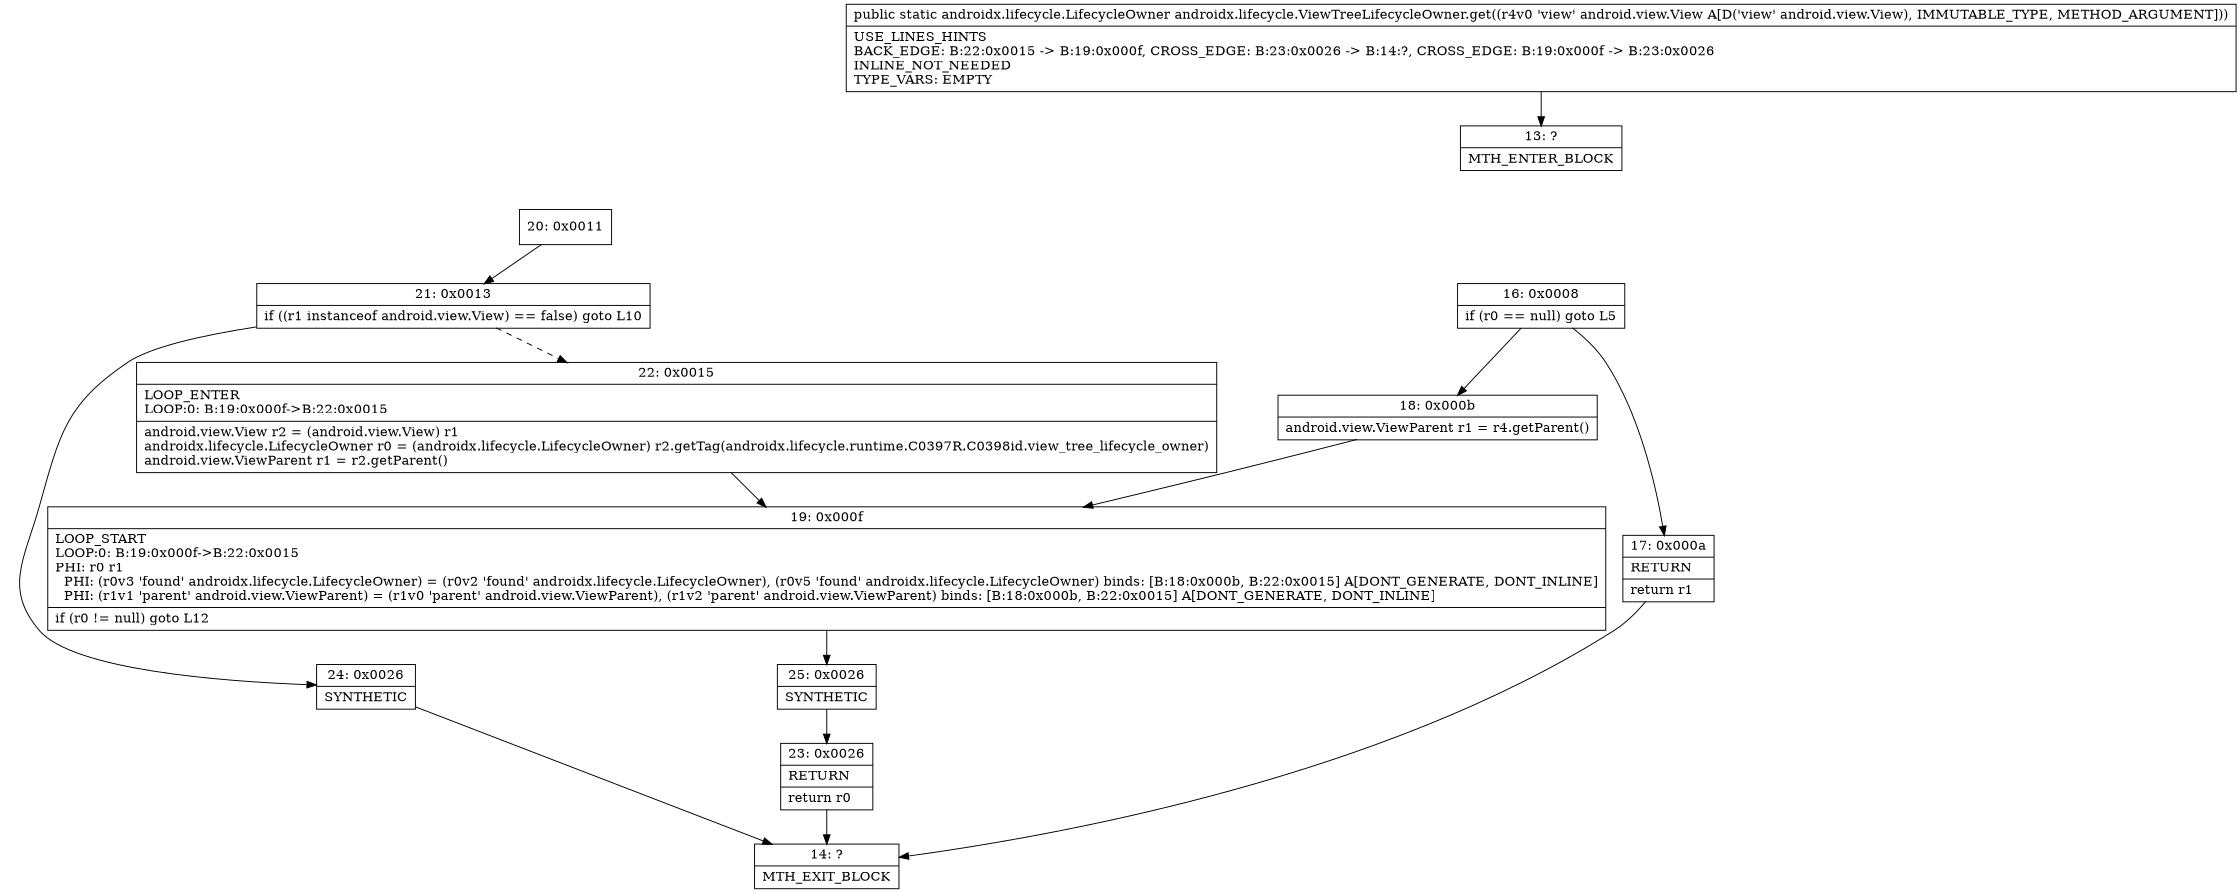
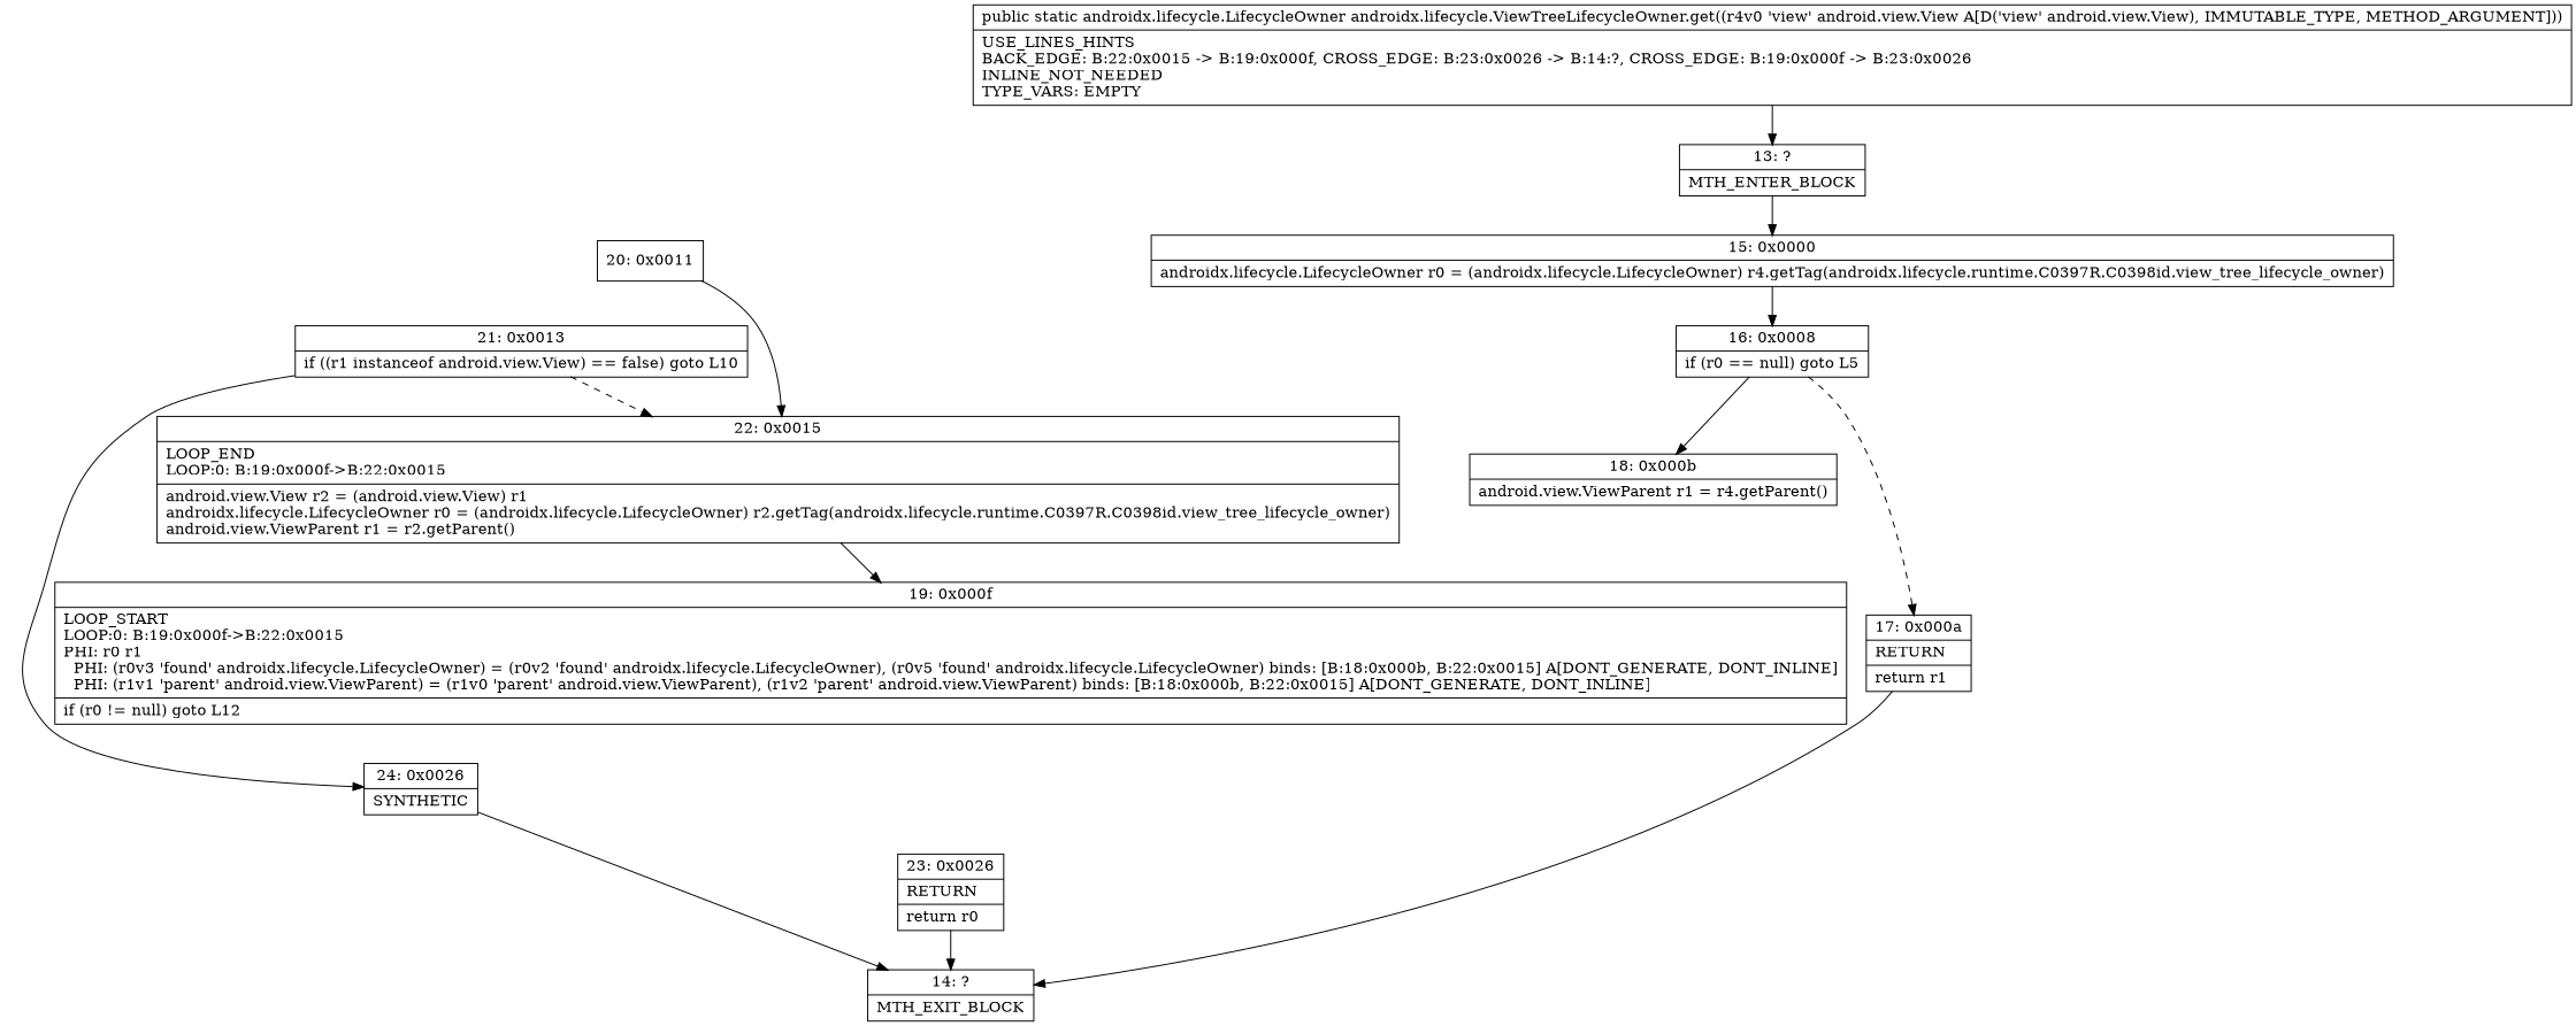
  digraph {
    node [shape=record]
    n1 [label="{13\:\ ?|MTH_ENTER_BLOCK\l}"]
+   n2 [label="{15\:\ 0x0000|androidx.lifecycle.LifecycleOwner r0 = (androidx.lifecycle.LifecycleOwner) r4.getTag(androidx.lifecycle.runtime.C0397R.C0398id.view_tree_lifecycle_owner)\l}"]
    n3 [label="{16\:\ 0x0008|if (r0 == null) goto L5\l}"]
    n4 [label="{17\:\ 0x000a|RETURN\l|return r1\l}"]
    n5 [label="{18\:\ 0x000b|android.view.ViewParent r1 = r4.getParent()\l}"]
    n6 [label="{14\:\ ?|MTH_EXIT_BLOCK\l}"]
    n7 [label="{19\:\ 0x000f|LOOP_START\lLOOP:0: B:19:0x000f\-\>B:22:0x0015\lPHI: r0 r1 \l  PHI: (r0v3 'found' androidx.lifecycle.LifecycleOwner) = (r0v2 'found' androidx.lifecycle.LifecycleOwner), (r0v5 'found' androidx.lifecycle.LifecycleOwner) binds: [B:18:0x000b, B:22:0x0015] A[DONT_GENERATE, DONT_INLINE]\l  PHI: (r1v1 'parent' android.view.ViewParent) = (r1v0 'parent' android.view.ViewParent), (r1v2 'parent' android.view.ViewParent) binds: [B:18:0x000b, B:22:0x0015] A[DONT_GENERATE, DONT_INLINE]\l|if (r0 != null) goto L12\l}"]
-   n8 [label="{25\:\ 0x0026|SYNTHETIC\l}"]
    n9 [label="{20\:\ 0x0011}"]
    n10 [label="{21\:\ 0x0013|if ((r1 instanceof android.view.View) == false) goto L10\l}"]
    n11 [label="{23\:\ 0x0026|RETURN\l|return r0\l}"]
-   n12 [label="{22\:\ 0x0015|LOOP_ENTER\lLOOP:0: B:19:0x000f\-\>B:22:0x0015\l|android.view.View r2 = (android.view.View) r1\landroidx.lifecycle.LifecycleOwner r0 = (androidx.lifecycle.LifecycleOwner) r2.getTag(androidx.lifecycle.runtime.C0397R.C0398id.view_tree_lifecycle_owner)\landroid.view.ViewParent r1 = r2.getParent()\l}"]
+   n12 [label="{22\:\ 0x0015|LOOP_END\lLOOP:0: B:19:0x000f\-\>B:22:0x0015\l|android.view.View r2 = (android.view.View) r1\landroidx.lifecycle.LifecycleOwner r0 = (androidx.lifecycle.LifecycleOwner) r2.getTag(androidx.lifecycle.runtime.C0397R.C0398id.view_tree_lifecycle_owner)\landroid.view.ViewParent r1 = r2.getParent()\l}"]
    n13 [label="{24\:\ 0x0026|SYNTHETIC\l}"]
    n14 [label="{public static androidx.lifecycle.LifecycleOwner androidx.lifecycle.ViewTreeLifecycleOwner.get((r4v0 'view' android.view.View A[D('view' android.view.View), IMMUTABLE_TYPE, METHOD_ARGUMENT]))  | USE_LINES_HINTS\lBACK_EDGE: B:22:0x0015 \-\> B:19:0x000f, CROSS_EDGE: B:23:0x0026 \-\> B:14:?, CROSS_EDGE: B:19:0x000f \-\> B:23:0x0026\lINLINE_NOT_NEEDED\lTYPE_VARS: EMPTY\l}"]
-   n3 -> n4 [style=solid]
+   n1 -> n2
+   n2 -> n3
+   n3 -> n4 [style=dashed]
    n3 -> n5
    n4 -> n6
-   n5 -> n7
-   n7 -> n8
-   n8 -> n11
-   n9 -> n10
+   n9 -> n12
    n10 -> n12 [style=dashed]
    n10 -> n13
    n11 -> n6
    n12 -> n7
    n13 -> n6
    n14 -> n1
  }
